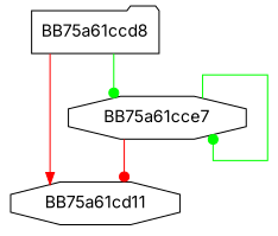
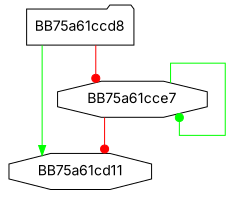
  digraph {
    fontname=Inter
    splines=ortho
    node [fontname=Inter shape=octagon]
    edge [arrowhead=dot color=green fontname=Inter]
    BB75a61ccd8 [shape=folder]
    BB75a61cd11
    BB75a61cce7
-   BB75a61ccd8 -> BB75a61cd11 [arrowhead=normal color=red]
-   BB75a61ccd8 -> BB75a61cce7
+   BB75a61ccd8 -> BB75a61cd11 [arrowhead=normal]
+   BB75a61ccd8 -> BB75a61cce7 [color=red]
    BB75a61cce7 -> BB75a61cd11 [color=red]
    BB75a61cce7 -> BB75a61cce7
  }
